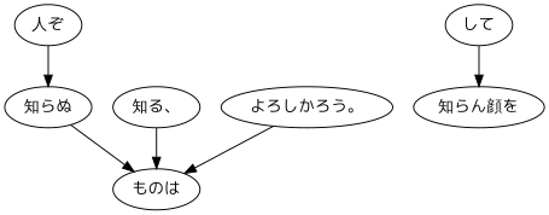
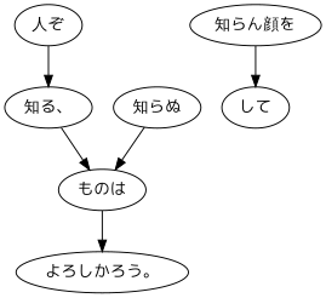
  digraph {
    fontname="Liberation Mono"
    node [fontname="Liberation Mono"]
    edge [fontname="Liberation Mono"]
    n1 [label="人ぞ"]
    n2 [label="知る、"]
    n3 [label="ものは"]
    n4 [label="よろしかろう。"]
    n5 [label="知らぬ"]
    n6 [label="知らん顔を"]
    n7 [label="して"]
-   n1 -> n5
+   n1 -> n2
    n2 -> n3
-   n4 -> n3
+   n3 -> n4
    n5 -> n3
-   n7 -> n6
+   n6 -> n7
  }
